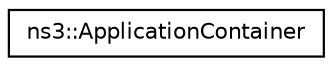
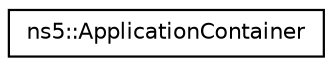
  digraph {
    rankdir=LR
-   n1 [color=black fillcolor=white fontname=Helvetica fontsize=10 height=0.2 label="ns3::ApplicationContainer" shape=record style=filled width=0.4]
+   n1 [color=black fillcolor=white fontname=Helvetica fontsize=10 height=0.2 label="ns5::ApplicationContainer" shape=record style=filled width=0.4]
  }
